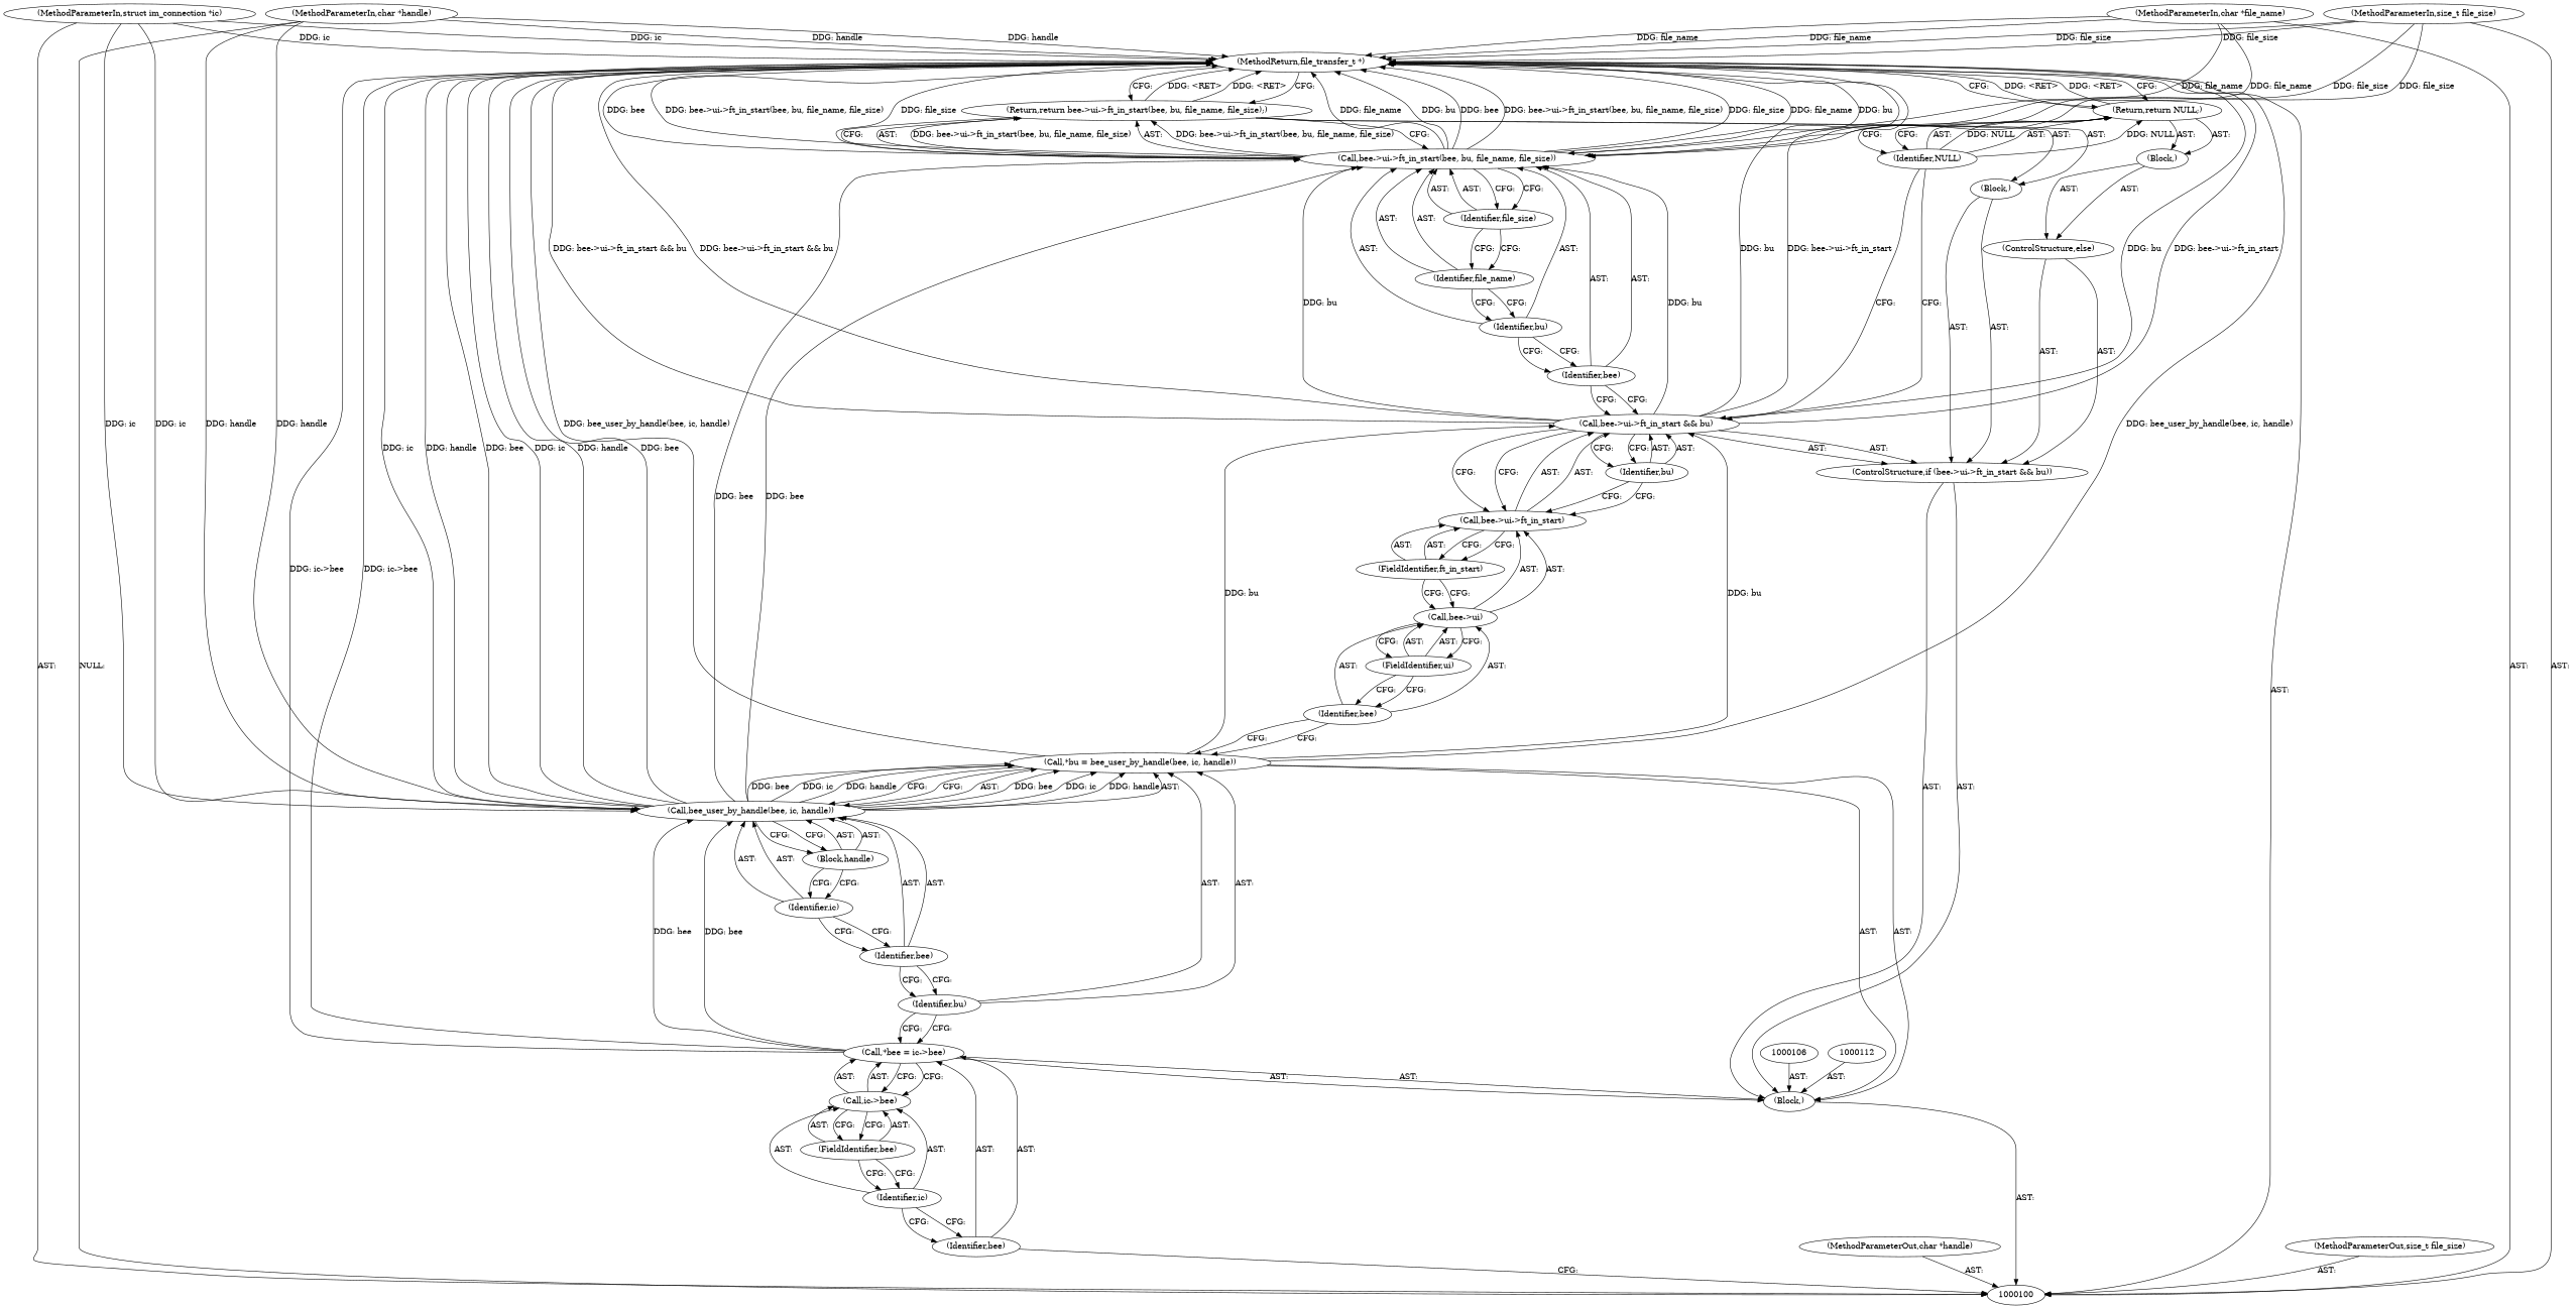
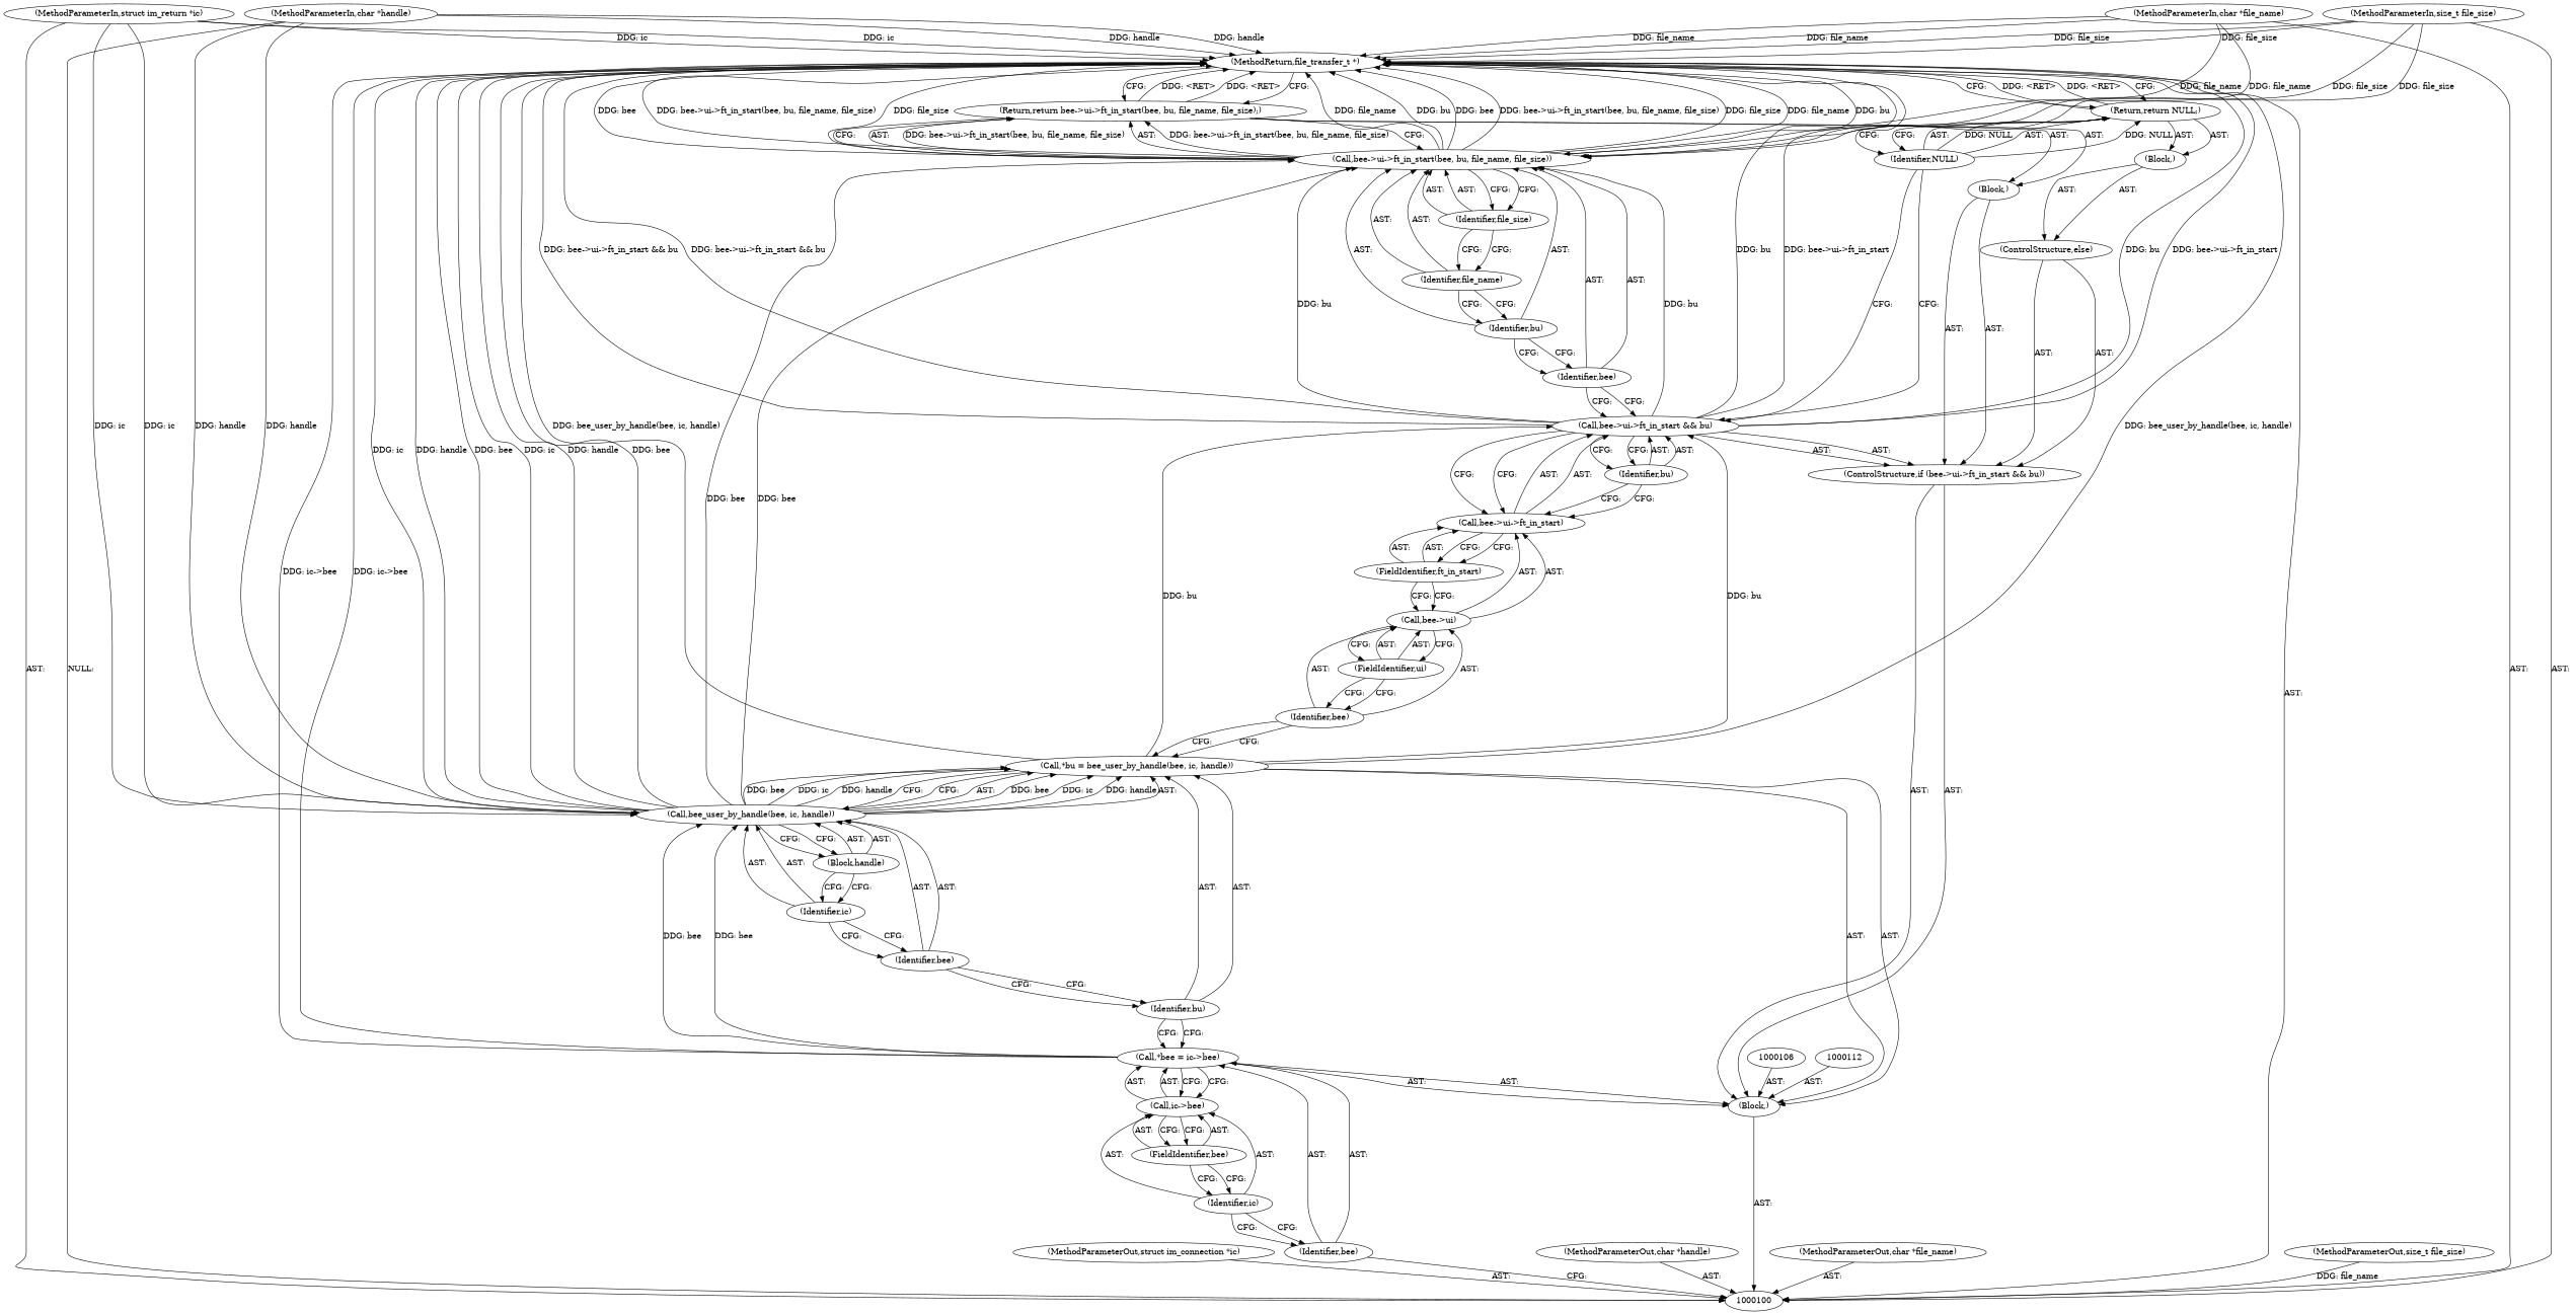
  digraph {
    n1 [label="(MethodReturn,file_transfer_t *)"]
    n2 [label="(Return,return bee->ui->ft_in_start(bee, bu, file_name, file_size);)"]
    n3 [label="(Return,return NULL;)"]
    1000100
    n5 [label="(Call,bee->ui->ft_in_start(bee, bu, file_name, file_size))"]
    n6 [label="(Block,)"]
    n7 [label="(Block,)"]
    n8 [label="(Identifier,NULL)"]
-   n9 [label="(MethodParameterIn,struct im_connection *ic)"]
+   n9 [label="(MethodParameterIn,struct im_return *ic)"]
    n10 [label="(Call,bee_user_by_handle(bee, ic, handle))"]
    n11 [label="(Call,*bu = bee_user_by_handle(bee, ic, handle))"]
    n12 [label="(Block,handle)"]
+   n13 [label="(MethodParameterOut,struct im_connection *ic)"]
    n14 [label="(MethodParameterIn,char *handle)"]
    n15 [label="(MethodParameterOut,char *handle)"]
    n16 [label="(MethodParameterIn,char *file_name)"]
    n17 [label="(Identifier,file_size)"]
+   n18 [label="(MethodParameterOut,char *file_name)"]
    n19 [label="(MethodParameterIn,size_t file_size)"]
    n20 [label="(MethodParameterOut,size_t file_size)"]
    n21 [label="(Block,)"]
    n22 [label="(Call,ic->bee)"]
    n23 [label="(FieldIdentifier,bee)"]
    n24 [label="(Call,*bee = ic->bee)"]
    n25 [label="(Identifier,ic)"]
    n26 [label="(Identifier,bee)"]
    n27 [label="(Call,bee->ui->ft_in_start && bu)"]
    n28 [label="(ControlStructure,if (bee->ui->ft_in_start && bu))"]
    n29 [label="(Call,bee->ui->ft_in_start)"]
    n30 [label="(Identifier,bu)"]
    n31 [label="(Identifier,bu)"]
    n32 [label="(Identifier,ic)"]
    n33 [label="(Identifier,bee)"]
    n34 [label="(FieldIdentifier,ui)"]
    n35 [label="(Call,bee->ui)"]
    n36 [label="(Identifier,bee)"]
    n37 [label="(FieldIdentifier,ft_in_start)"]
    n38 [label="(Identifier,file_name)"]
    n39 [label="(Identifier,bee)"]
    n40 [label="(Identifier,bu)"]
    n41 [label="(ControlStructure,else)"]
    1000106
    1000112
    n1 -> n2 [label="CFG: "]
    n1 -> n2 [label="CFG: "]
    n1 -> n3 [label="CFG: "]
    n1 -> n3 [label="CFG: "]
    n1 -> 1000100 [label="AST: "]
    n2 -> n1 [label="DDG: <RET>"]
    n2 -> n1 [label="DDG: <RET>"]
    n2 -> n5 [label="CFG: "]
    n2 -> n5 [label="CFG: "]
    n2 -> n6 [label="AST: "]
    n2 -> n6 [label="AST: "]
    n3 -> n1 [label="DDG: <RET>"]
    n3 -> n1 [label="DDG: <RET>"]
    n3 -> n7 [label="AST: "]
    n3 -> n7 [label="AST: "]
    n3 -> n8 [label="CFG: "]
    n3 -> n8 [label="CFG: "]
    n5 -> n1 [label="DDG: file_name"]
    n5 -> n1 [label="DDG: bu"]
    n5 -> n1 [label="DDG: bee"]
    n5 -> n1 [label="DDG: bee->ui->ft_in_start(bee, bu, file_name, file_size)"]
    n5 -> n1 [label="DDG: file_size"]
    n5 -> n1 [label="DDG: file_name"]
    n5 -> n1 [label="DDG: bu"]
    n5 -> n1 [label="DDG: bee"]
    n5 -> n1 [label="DDG: bee->ui->ft_in_start(bee, bu, file_name, file_size)"]
    n5 -> n1 [label="DDG: file_size"]
    n5 -> n2 [label="AST: "]
    n5 -> n2 [label="DDG: bee->ui->ft_in_start(bee, bu, file_name, file_size)"]
    n5 -> n2 [label="AST: "]
    n5 -> n2 [label="DDG: bee->ui->ft_in_start(bee, bu, file_name, file_size)"]
    n5 -> n17 [label="CFG: "]
    n5 -> n17 [label="CFG: "]
    n6 -> n28 [label="AST: "]
    n6 -> n28 [label="AST: "]
    n7 -> n41 [label="AST: "]
    n7 -> n41 [label="AST: "]
    n8 -> n3 [label="AST: "]
    n8 -> n3 [label="DDG: NULL"]
    n8 -> n3 [label="AST: "]
    n8 -> n3 [label="DDG: NULL"]
    n8 -> n27 [label="CFG: "]
    n8 -> n27 [label="CFG: "]
    n9 -> n1 [label="DDG: ic"]
    n9 -> n1 [label="DDG: ic"]
    n9 -> 1000100 [label="AST: "]
    n9 -> n10 [label="DDG: ic"]
    n9 -> n10 [label="DDG: ic"]
    n10 -> n1 [label="DDG: ic"]
    n10 -> n1 [label="DDG: handle"]
    n10 -> n1 [label="DDG: bee"]
    n10 -> n1 [label="DDG: ic"]
    n10 -> n1 [label="DDG: handle"]
    n10 -> n1 [label="DDG: bee"]
    n10 -> n5 [label="DDG: bee"]
    n10 -> n5 [label="DDG: bee"]
    n10 -> n11 [label="AST: "]
    n10 -> n11 [label="DDG: bee"]
    n10 -> n11 [label="DDG: ic"]
    n10 -> n11 [label="DDG: handle"]
    n10 -> n11 [label="AST: "]
    n10 -> n11 [label="DDG: bee"]
    n10 -> n11 [label="DDG: ic"]
    n10 -> n11 [label="DDG: handle"]
    n10 -> n12 [label="CFG: "]
    n10 -> n12 [label="CFG: "]
    n11 -> n1 [label="DDG: bee_user_by_handle(bee, ic, handle)"]
    n11 -> n1 [label="DDG: bee_user_by_handle(bee, ic, handle)"]
    n11 -> n10 [label="CFG: "]
    n11 -> n10 [label="CFG: "]
    n11 -> n21 [label="AST: "]
    n11 -> n21 [label="AST: "]
    n11 -> n27 [label="DDG: bu"]
    n11 -> n27 [label="DDG: bu"]
    n12 -> n10 [label="AST: "]
    n12 -> n10 [label="AST: "]
    n12 -> n32 [label="CFG: "]
    n12 -> n32 [label="CFG: "]
+   n13 -> 1000100 [label="AST: "]
    n14 -> n1 [label="DDG: handle"]
    n14 -> n1 [label="DDG: handle"]
    n14 -> 1000100 [label="NULL: "]
    n14 -> n10 [label="DDG: handle"]
    n14 -> n10 [label="DDG: handle"]
    n15 -> 1000100 [label="AST: "]
    n16 -> n1 [label="DDG: file_name"]
    n16 -> n1 [label="DDG: file_name"]
    n16 -> 1000100 [label="AST: "]
    n16 -> n5 [label="DDG: file_name"]
    n16 -> n5 [label="DDG: file_name"]
    n17 -> n5 [label="AST: "]
    n17 -> n5 [label="AST: "]
    n17 -> n38 [label="CFG: "]
    n17 -> n38 [label="CFG: "]
+   n18 -> 1000100 [label="AST: "]
    n19 -> n1 [label="DDG: file_size"]
    n19 -> n1 [label="DDG: file_size"]
    n19 -> 1000100 [label="AST: "]
    n19 -> n5 [label="DDG: file_size"]
    n19 -> n5 [label="DDG: file_size"]
-   n20 -> 1000100 [label="AST: "]
+   n20 -> 1000100 [label="DDG: file_name"]
    n21 -> 1000100 [label="AST: "]
    n22 -> n23 [label="CFG: "]
    n22 -> n23 [label="CFG: "]
    n22 -> n24 [label="AST: "]
    n22 -> n24 [label="AST: "]
    n23 -> n22 [label="AST: "]
    n23 -> n22 [label="AST: "]
    n23 -> n25 [label="CFG: "]
    n23 -> n25 [label="CFG: "]
    n24 -> n1 [label="DDG: ic->bee"]
    n24 -> n1 [label="DDG: ic->bee"]
    n24 -> n10 [label="DDG: bee"]
    n24 -> n10 [label="DDG: bee"]
    n24 -> n21 [label="AST: "]
    n24 -> n21 [label="AST: "]
    n24 -> n22 [label="CFG: "]
    n24 -> n22 [label="CFG: "]
    n25 -> n22 [label="AST: "]
    n25 -> n22 [label="AST: "]
    n25 -> n26 [label="CFG: "]
    n25 -> n26 [label="CFG: "]
    n26 -> 1000100 [label="CFG: "]
    n26 -> n24 [label="AST: "]
    n26 -> n24 [label="AST: "]
    n27 -> n1 [label="DDG: bu"]
    n27 -> n1 [label="DDG: bee->ui->ft_in_start"]
    n27 -> n1 [label="DDG: bee->ui->ft_in_start && bu"]
    n27 -> n1 [label="DDG: bu"]
    n27 -> n1 [label="DDG: bee->ui->ft_in_start"]
    n27 -> n1 [label="DDG: bee->ui->ft_in_start && bu"]
    n27 -> n5 [label="DDG: bu"]
    n27 -> n5 [label="DDG: bu"]
    n27 -> n28 [label="AST: "]
    n27 -> n28 [label="AST: "]
    n27 -> n29 [label="CFG: "]
    n27 -> n29 [label="CFG: "]
    n27 -> n30 [label="CFG: "]
    n27 -> n30 [label="CFG: "]
    n28 -> n21 [label="AST: "]
    n28 -> n21 [label="AST: "]
    n29 -> n27 [label="AST: "]
    n29 -> n27 [label="AST: "]
    n29 -> n37 [label="CFG: "]
    n29 -> n37 [label="CFG: "]
    n30 -> n27 [label="AST: "]
    n30 -> n27 [label="AST: "]
    n30 -> n29 [label="CFG: "]
    n30 -> n29 [label="CFG: "]
    n31 -> n11 [label="AST: "]
    n31 -> n11 [label="AST: "]
    n31 -> n24 [label="CFG: "]
    n31 -> n24 [label="CFG: "]
    n32 -> n10 [label="AST: "]
    n32 -> n10 [label="AST: "]
    n32 -> n33 [label="CFG: "]
    n32 -> n33 [label="CFG: "]
    n33 -> n10 [label="AST: "]
    n33 -> n10 [label="AST: "]
    n33 -> n31 [label="CFG: "]
    n33 -> n31 [label="CFG: "]
    n34 -> n35 [label="AST: "]
    n34 -> n35 [label="AST: "]
    n34 -> n36 [label="CFG: "]
    n34 -> n36 [label="CFG: "]
    n35 -> n29 [label="AST: "]
    n35 -> n29 [label="AST: "]
    n35 -> n34 [label="CFG: "]
    n35 -> n34 [label="CFG: "]
    n36 -> n11 [label="CFG: "]
    n36 -> n11 [label="CFG: "]
    n36 -> n35 [label="AST: "]
    n36 -> n35 [label="AST: "]
    n37 -> n29 [label="AST: "]
    n37 -> n29 [label="AST: "]
    n37 -> n35 [label="CFG: "]
    n37 -> n35 [label="CFG: "]
    n38 -> n5 [label="AST: "]
    n38 -> n5 [label="AST: "]
    n38 -> n40 [label="CFG: "]
    n38 -> n40 [label="CFG: "]
    n39 -> n5 [label="AST: "]
    n39 -> n5 [label="AST: "]
    n39 -> n27 [label="CFG: "]
    n39 -> n27 [label="CFG: "]
    n40 -> n5 [label="AST: "]
    n40 -> n5 [label="AST: "]
    n40 -> n39 [label="CFG: "]
    n40 -> n39 [label="CFG: "]
    n41 -> n28 [label="AST: "]
    n41 -> n28 [label="AST: "]
    1000106 -> n21 [label="AST: "]
    1000112 -> n21 [label="AST: "]
  }
